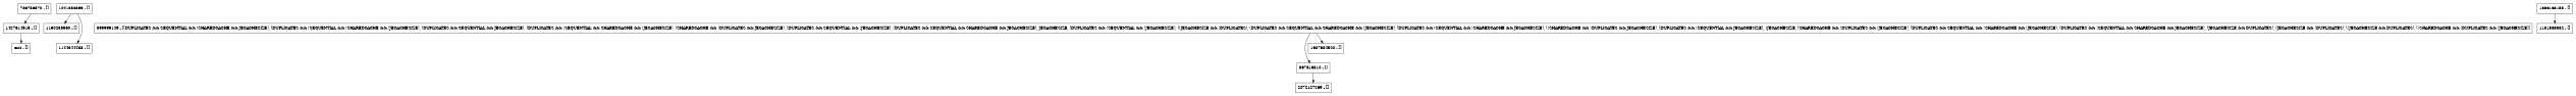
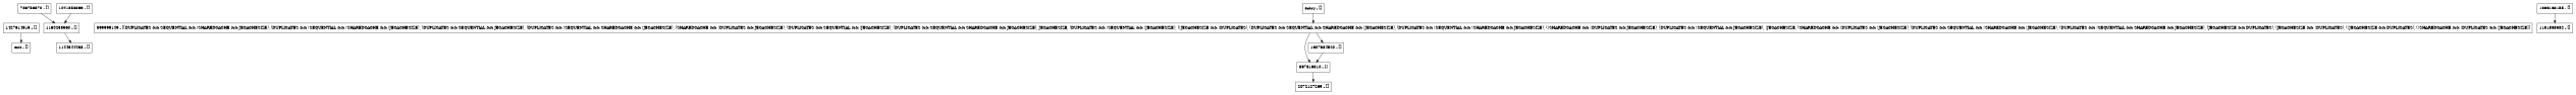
  digraph {
    node [shape=record]
    n1 [label="1144344438 - []"]
    n2 [label="786756570 - []"]
    n3 [label="1427614515 - []"]
    n4 [label="2072127269 - []"]
    n5 [label="1160238560 - []"]
    n6 [label="1131868382 - []"]
    n7 [label="exit - []"]
    n8 [label="1366163155 - []"]
    n9 [label="867816810 - []"]
    n10 [label="1607684520 - []"]
+   n11 [label="entry - []"]
    n12 [label="899999149 - [(DUPLICATES && SEQUENTIAL && !SHAREDCACHE && JECACHESIZE), (DUPLICATES && !SEQUENTIAL && !SHAREDCACHE && !JECACHESIZE), (DUPLICATES && SEQUENTIAL && JECACHESIZE), (DUPLICATES && !SEQUENTIAL && SHAREDCACHE && !JECACHESIZE), (SHAREDCACHE && !DUPLICATES && JECACHESIZE), (DUPLICATES && SEQUENTIAL && !JECACHESIZE), (DUPLICATES && SEQUENTIAL && SHAREDCACHE && JECACHESIZE), JECACHESIZE, (DUPLICATES && !SEQUENTIAL && !JECACHESIZE), (!JECACHESIZE && !DUPLICATES), (DUPLICATES && SEQUENTIAL && SHAREDCACHE && !JECACHESIZE), (DUPLICATES && !SEQUENTIAL && !SHAREDCACHE && JECACHESIZE), (!SHAREDCACHE && !DUPLICATES && JECACHESIZE), (DUPLICATES && !SEQUENTIAL && JECACHESIZE), !JECACHESIZE, (SHAREDCACHE && !DUPLICATES && !JECACHESIZE), (DUPLICATES && SEQUENTIAL && !SHAREDCACHE && !JECACHESIZE), (DUPLICATES && !SEQUENTIAL && SHAREDCACHE && JECACHESIZE), (JECACHESIZE && DUPLICATES), (JECACHESIZE && !DUPLICATES), (!JECACHESIZE && DUPLICATES), (!SHAREDCACHE && !DUPLICATES && !JECACHESIZE)]"]
    n13 [label="1041858399 - []"]
-   n2 -> n3
+   n2 -> n5
    n3 -> n7
-   n13 -> n1
+   n5 -> n1
    n8 -> n6
    n9 -> n4
+   n10 -> n9
+   n11 -> n12
    n12 -> n9
    n12 -> n10
    n13 -> n5
  }
